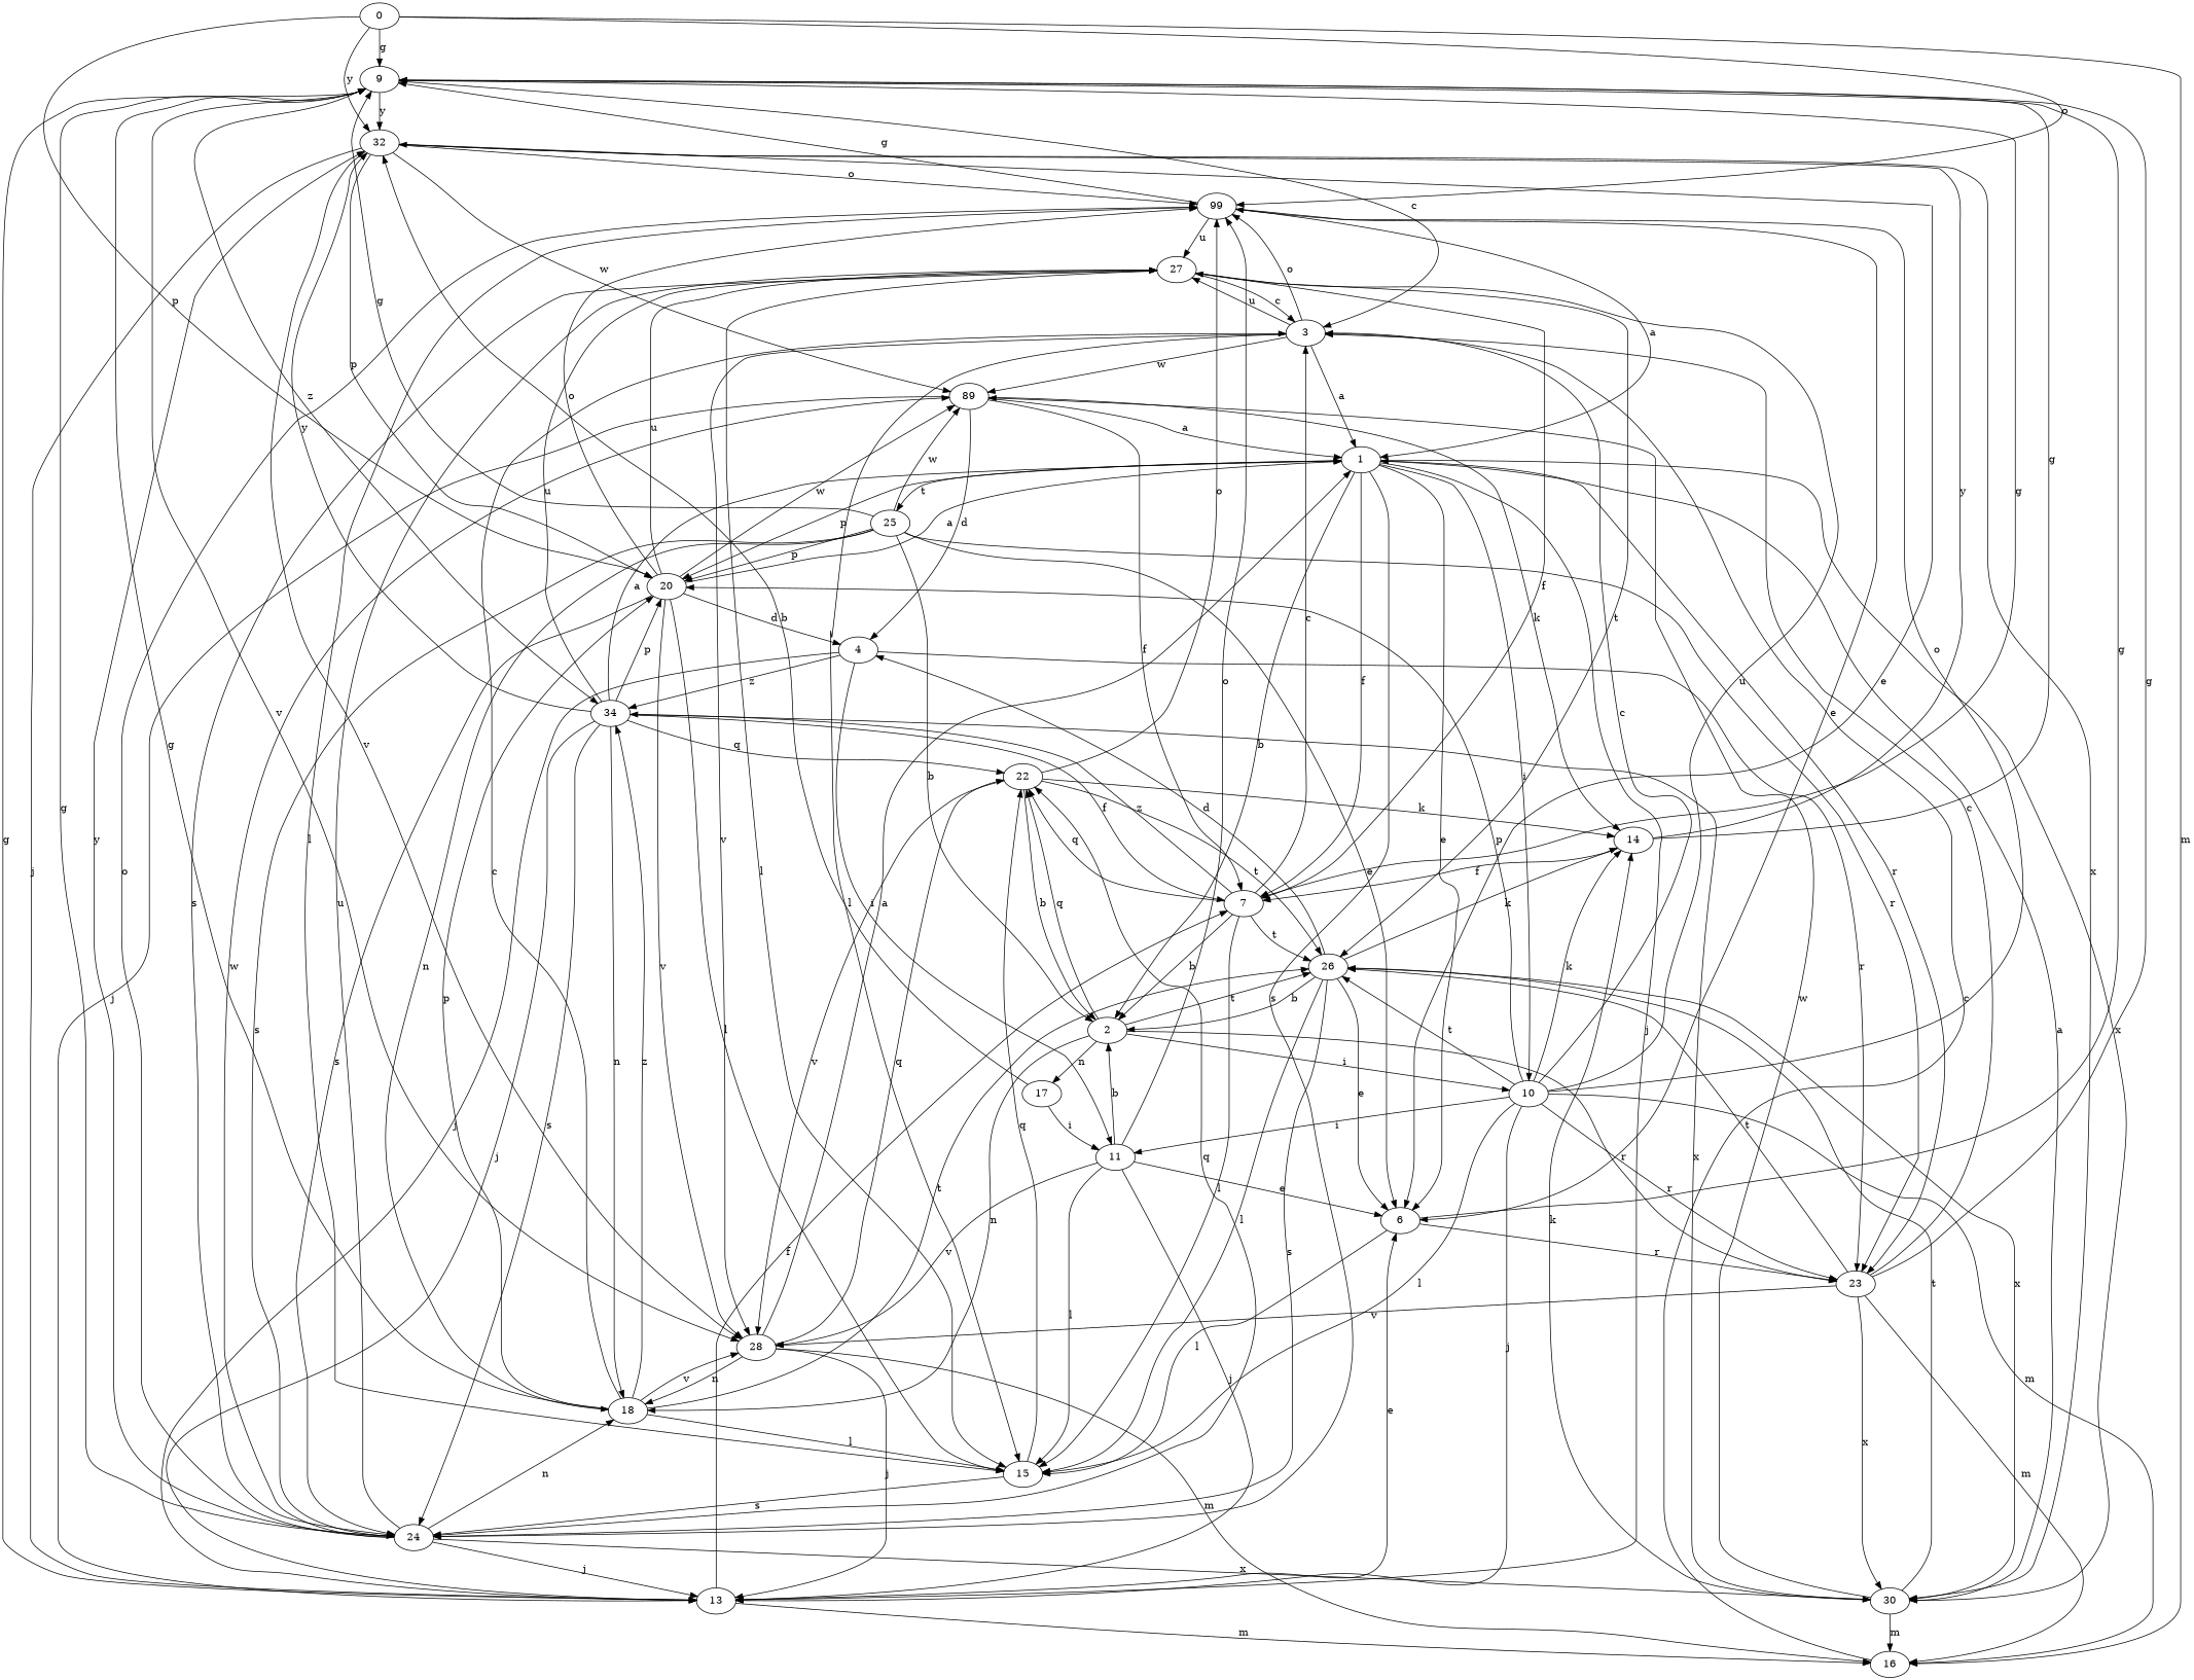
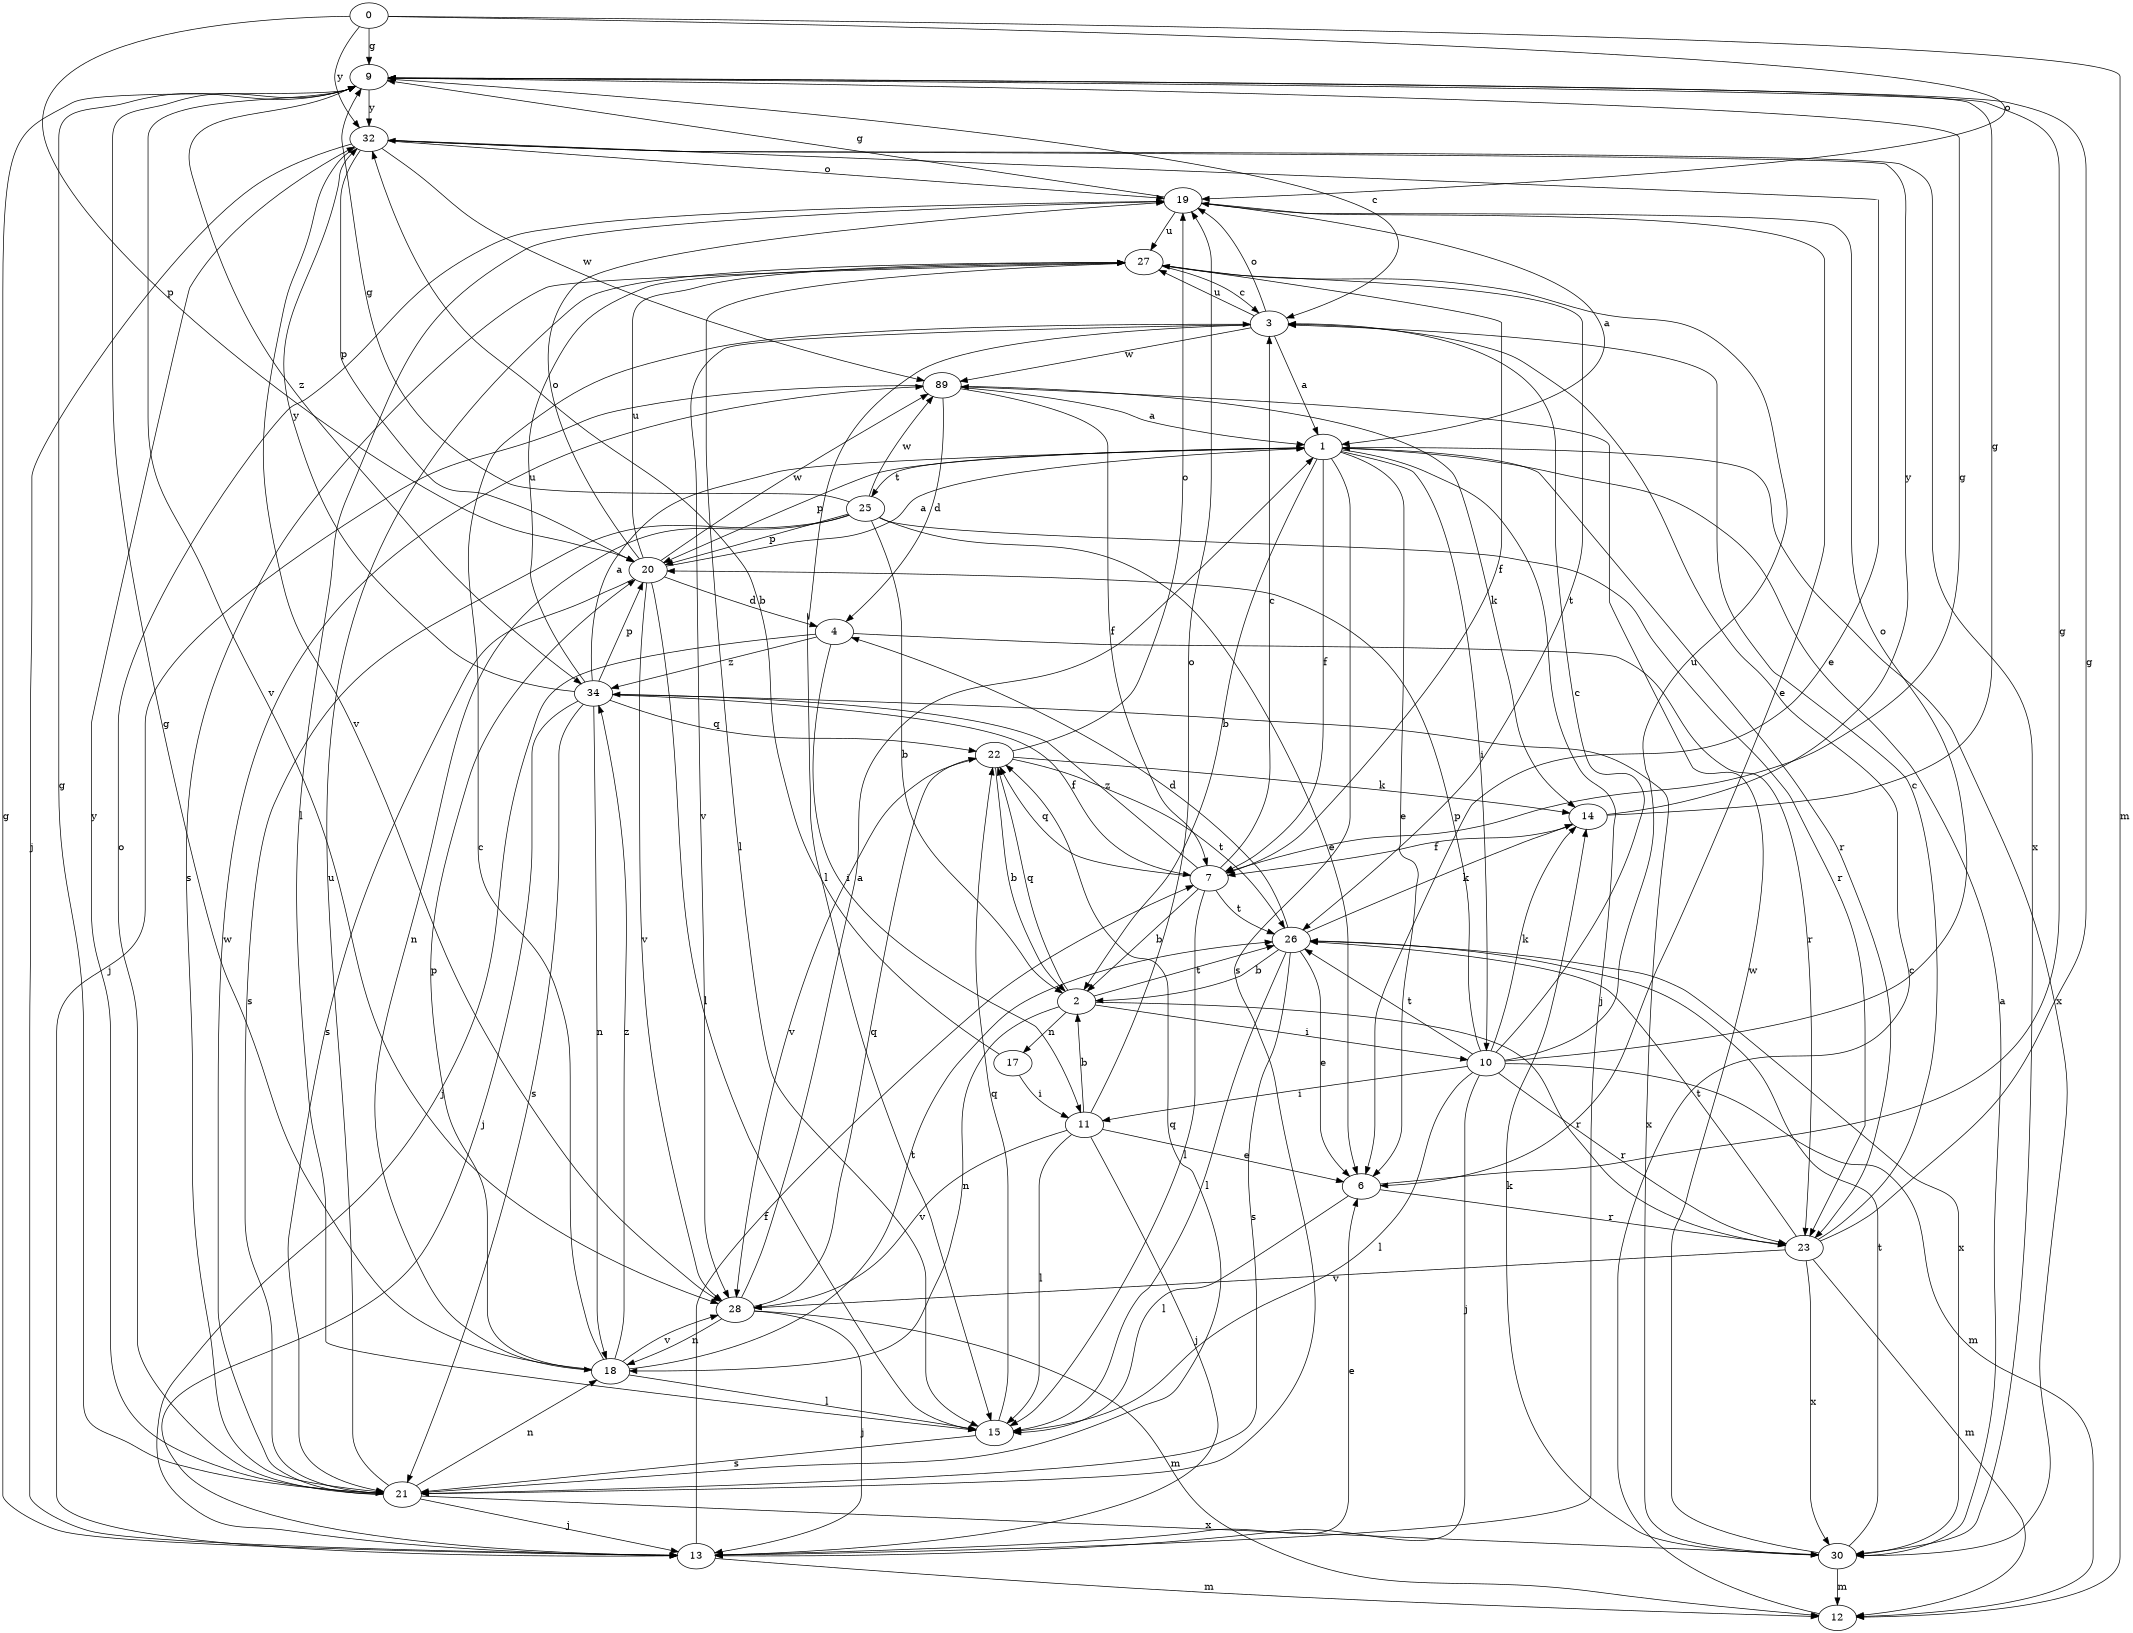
  strict digraph {
    0
    9
-   16
-   19 [label=99]
+   16 [label=12]
+   19
    20
    32
    3
    28
    34
    1
    6
    15
    27
-   24
+   24 [label=21]
    n15 [label=89]
    4
    13
    30
    2
    7
    10
    23
    25
    17
    18
    22
    26
    11
    14
    0 -> 9 [label=g]
    0 -> 16 [label=m]
    0 -> 19 [label=o]
    0 -> 20 [label=p]
    0 -> 32 [label=y]
    9 -> 32 [label=y]
    9 -> 3 [label=c]
    9 -> 28 [label=v]
    9 -> 34 [label=z]
    16 -> 3 [label=c]
    19 -> 9 [label=g]
    19 -> 1 [label=a]
    19 -> 6 [label=e]
    19 -> 15 [label=l]
    19 -> 27 [label=u]
    20 -> 19 [label=o]
    20 -> 28 [label=v]
    20 -> 1 [label=a]
    20 -> 15 [label=l]
    20 -> 27 [label=u]
    20 -> 24 [label=s]
    20 -> n15 [label=w]
    20 -> 4 [label=d]
    32 -> 19 [label=o]
    32 -> 20 [label=p]
    32 -> 28 [label=v]
    32 -> 6 [label=e]
    32 -> n15 [label=w]
    32 -> 13 [label=j]
    32 -> 30 [label=x]
    3 -> 19 [label=o]
    3 -> 28 [label=v]
    3 -> 1 [label=a]
    3 -> 15 [label=l]
    3 -> 27 [label=u]
    3 -> n15 [label=w]
    28 -> 16 [label=m]
    28 -> 1 [label=a]
    28 -> 13 [label=j]
    28 -> 18 [label=n]
    28 -> 22 [label=q]
    34 -> 20 [label=p]
    34 -> 32 [label=y]
    34 -> 1 [label=a]
    34 -> 27 [label=u]
    34 -> 24 [label=s]
    34 -> 13 [label=j]
    34 -> 30 [label=x]
    34 -> 7 [label=f]
    34 -> 18 [label=n]
    34 -> 22 [label=q]
    1 -> 20 [label=p]
    1 -> 6 [label=e]
    1 -> 24 [label=s]
    1 -> 13 [label=j]
    1 -> 30 [label=x]
    1 -> 2 [label=b]
    1 -> 7 [label=f]
    1 -> 10 [label=i]
    1 -> 23 [label=r]
    1 -> 25 [label=t]
    6 -> 9 [label=g]
    6 -> 15 [label=l]
    6 -> 23 [label=r]
    15 -> 24 [label=s]
    15 -> 22 [label=q]
    27 -> 3 [label=c]
    27 -> 15 [label=l]
    27 -> 24 [label=s]
    27 -> 7 [label=f]
    27 -> 26 [label=t]
    24 -> 9 [label=g]
    24 -> 19 [label=o]
    24 -> 32 [label=y]
    24 -> 27 [label=u]
    24 -> n15 [label=w]
    24 -> 13 [label=j]
    24 -> 30 [label=x]
    24 -> 18 [label=n]
    24 -> 22 [label=q]
    n15 -> 1 [label=a]
    n15 -> 4 [label=d]
    n15 -> 13 [label=j]
    n15 -> 7 [label=f]
    n15 -> 14 [label=k]
    4 -> 34 [label=z]
    4 -> 13 [label=j]
    4 -> 23 [label=r]
    4 -> 11 [label=i]
    13 -> 9 [label=g]
    13 -> 16 [label=m]
    13 -> 6 [label=e]
    13 -> 7 [label=f]
    30 -> 16 [label=m]
    30 -> 1 [label=a]
    30 -> n15 [label=w]
    30 -> 26 [label=t]
    30 -> 14 [label=k]
    2 -> 10 [label=i]
    2 -> 23 [label=r]
    2 -> 17 [label=n]
    2 -> 18 [label=n]
    2 -> 22 [label=q]
    2 -> 26 [label=t]
    7 -> 9 [label=g]
    7 -> 3 [label=c]
    7 -> 34 [label=z]
    7 -> 15 [label=l]
    7 -> 2 [label=b]
    7 -> 22 [label=q]
    7 -> 26 [label=t]
    10 -> 16 [label=m]
    10 -> 19 [label=o]
    10 -> 20 [label=p]
    10 -> 3 [label=c]
    10 -> 15 [label=l]
    10 -> 27 [label=u]
    10 -> 13 [label=j]
    10 -> 23 [label=r]
    10 -> 26 [label=t]
    10 -> 11 [label=i]
    10 -> 14 [label=k]
    23 -> 9 [label=g]
    23 -> 16 [label=m]
    23 -> 3 [label=c]
    23 -> 28 [label=v]
    23 -> 30 [label=x]
    23 -> 26 [label=t]
    25 -> 9 [label=g]
    25 -> 20 [label=p]
    25 -> 6 [label=e]
    25 -> 24 [label=s]
    25 -> n15 [label=w]
    25 -> 2 [label=b]
    25 -> 23 [label=r]
    25 -> 18 [label=n]
    17 -> 32 [label=b]
    17 -> 11 [label=i]
    18 -> 9 [label=g]
    18 -> 20 [label=p]
    18 -> 3 [label=c]
    18 -> 28 [label=v]
    18 -> 34 [label=z]
    18 -> 15 [label=l]
    18 -> 26 [label=t]
    22 -> 19 [label=o]
    22 -> 28 [label=v]
    22 -> 2 [label=b]
    22 -> 26 [label=t]
    22 -> 14 [label=k]
    26 -> 6 [label=e]
    26 -> 15 [label=l]
    26 -> 24 [label=s]
    26 -> 4 [label=d]
    26 -> 30 [label=x]
    26 -> 2 [label=b]
    26 -> 14 [label=k]
    11 -> 19 [label=o]
    11 -> 28 [label=v]
    11 -> 6 [label=e]
    11 -> 15 [label=l]
    11 -> 13 [label=j]
    11 -> 2 [label=b]
    14 -> 9 [label=g]
    14 -> 32 [label=y]
    14 -> 7 [label=f]
  }
